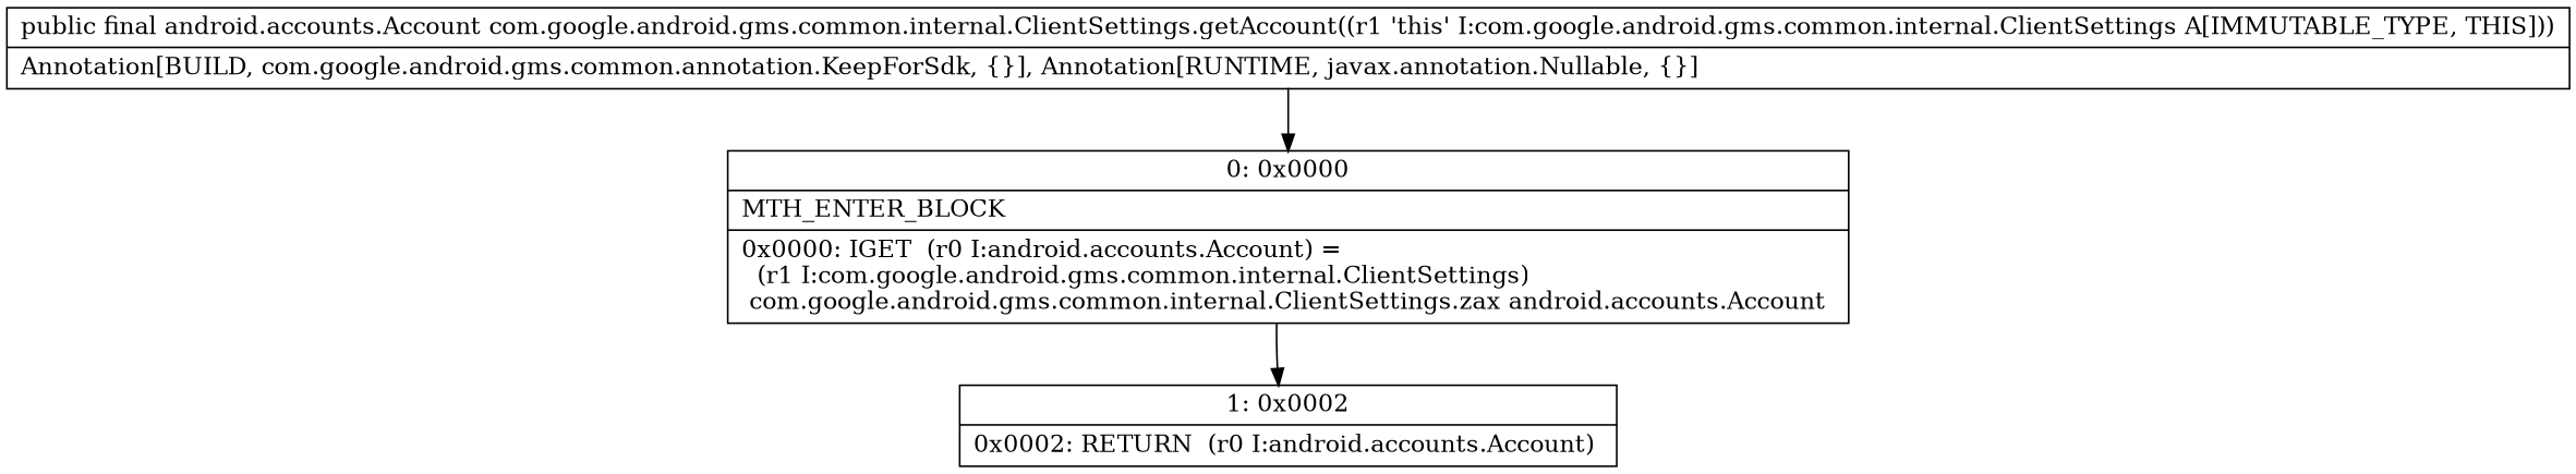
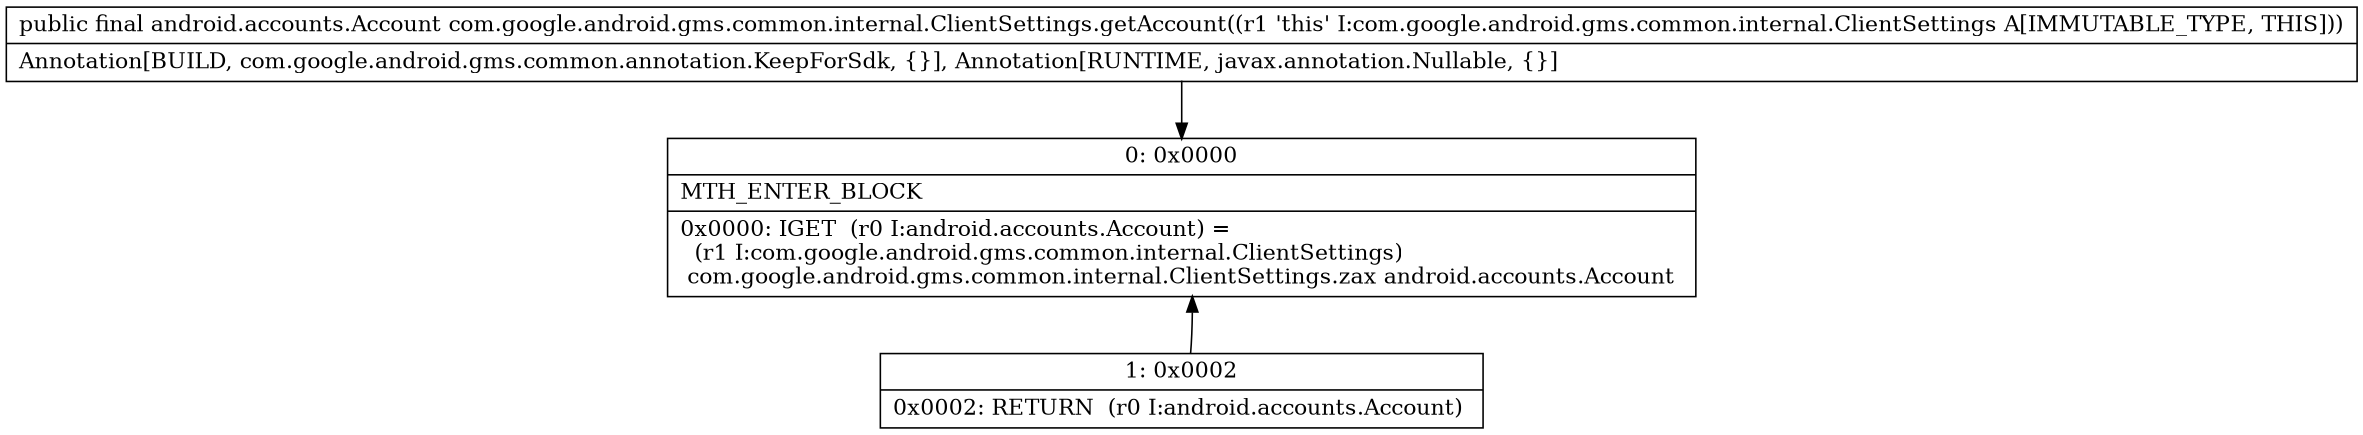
  digraph {
    node [shape=record]
    n1 [label="{0\:\ 0x0000|MTH_ENTER_BLOCK\l|0x0000: IGET  (r0 I:android.accounts.Account) = \l  (r1 I:com.google.android.gms.common.internal.ClientSettings)\l com.google.android.gms.common.internal.ClientSettings.zax android.accounts.Account \l}"]
    n2 [label="{1\:\ 0x0002|0x0002: RETURN  (r0 I:android.accounts.Account) \l}"]
    n3 [label="{public final android.accounts.Account com.google.android.gms.common.internal.ClientSettings.getAccount((r1 'this' I:com.google.android.gms.common.internal.ClientSettings A[IMMUTABLE_TYPE, THIS]))  | Annotation[BUILD, com.google.android.gms.common.annotation.KeepForSdk, \{\}], Annotation[RUNTIME, javax.annotation.Nullable, \{\}]\l}"]
-   n1 -> n2
+   n2 -> n1
    n3 -> n1
  }
